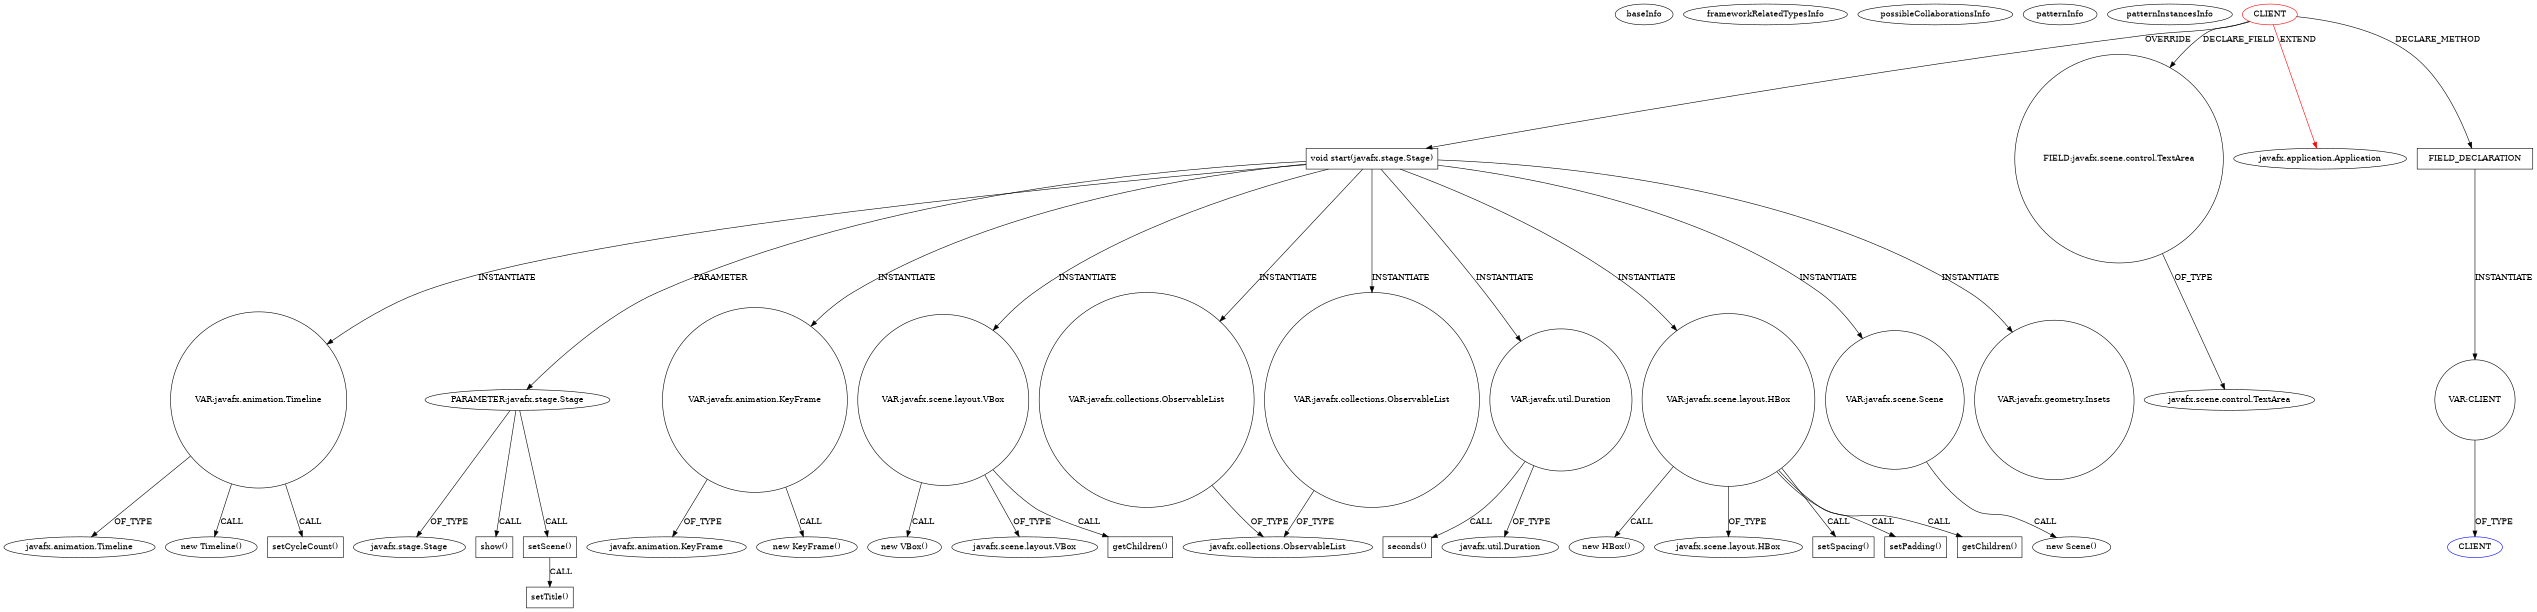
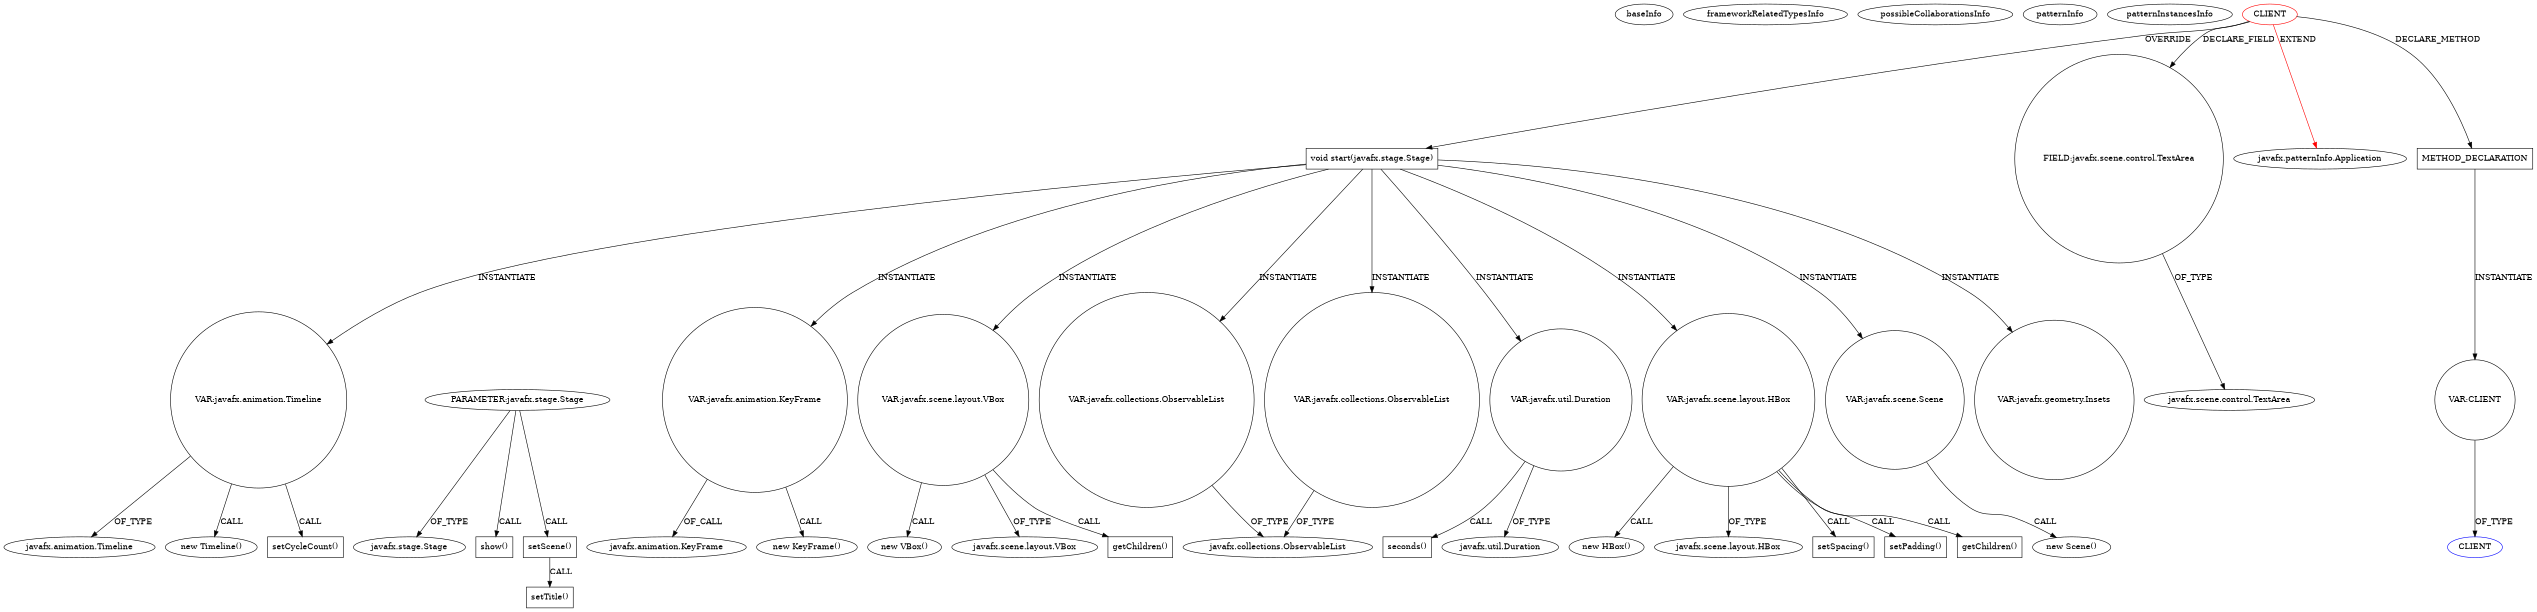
  digraph {
    node [isFrameworkType=false vertexType=VARIABLE_EXPRESION]
    baseInfo [category=pattern graphId=211 isAnonymous=false possibleRelation=false isFrameworkType="" vertexType=""]
    frameworkRelatedTypesInfo [0="javafx.application.Application" isFrameworkType="" vertexType=""]
    possibleCollaborationsInfo [isFrameworkType="" vertexType=""]
    patternInfo [frequency=2.0 patternRootClient=0 isFrameworkType="" vertexType=""]
    patternInstancesInfo [0="Totenfluch-TPrivateChat-Client~/Totenfluch-TPrivateChat-Client/TPrivateChat-Client-master/TPvtChat-C/src/me/Totenfluch/pack/Main.java~Main~1483" 1="kcy1860-viterbi~/kcy1860-viterbi/viterbi-master/src/ai/prob/viterbi/Driver.java~Driver~3432" isFrameworkType="" vertexType=""]
    n6 [label="void start(javafx.stage.Stage)" shape=box vertexType=OVERRIDING_METHOD_DECLARATION]
    n7 [label="VAR:javafx.animation.Timeline" shape=circle]
    n8 [label="PARAMETER:javafx.stage.Stage" vertexType=PARAMETER_DECLARATION]
    n9 [label="VAR:javafx.animation.KeyFrame" shape=circle]
    n10 [label="VAR:javafx.scene.layout.VBox" shape=circle]
    n11 [label="VAR:javafx.collections.ObservableList" shape=circle]
    n12 [label="VAR:javafx.collections.ObservableList" shape=circle]
    n13 [label="VAR:javafx.util.Duration" shape=circle]
    n14 [label="VAR:javafx.scene.layout.HBox" shape=circle]
    n15 [label="VAR:javafx.scene.Scene" shape=circle]
    n16 [label="VAR:javafx.geometry.Insets" shape=circle]
    n17 [label="javafx.animation.Timeline" vertexType=FRAMEWORK_CLASS_TYPE]
    n18 [label="new Timeline()" vertexType=CONSTRUCTOR_CALL]
    n19 [label="setCycleCount()" shape=box vertexType=INSIDE_CALL]
    n20 [label="javafx.stage.Stage" vertexType=FRAMEWORK_CLASS_TYPE]
    n21 [label="show()" shape=box vertexType=INSIDE_CALL]
    n22 [label="setScene()" shape=box vertexType=INSIDE_CALL]
    n23 [label="javafx.animation.KeyFrame" vertexType=FRAMEWORK_CLASS_TYPE]
    n24 [label="new KeyFrame()" vertexType=CONSTRUCTOR_CALL]
    n25 [label="new VBox()" vertexType=CONSTRUCTOR_CALL]
    n26 [label="javafx.scene.layout.VBox" vertexType=FRAMEWORK_CLASS_TYPE]
    n27 [label="getChildren()" shape=box vertexType=INSIDE_CALL]
    n28 [label="javafx.collections.ObservableList" vertexType=FRAMEWORK_INTERFACE_TYPE]
    n29 [label="seconds()" shape=box vertexType=INSIDE_CALL]
    n30 [label="javafx.util.Duration" vertexType=FRAMEWORK_CLASS_TYPE]
    n31 [label="new HBox()" vertexType=CONSTRUCTOR_CALL]
    n32 [label="javafx.scene.layout.HBox" vertexType=FRAMEWORK_CLASS_TYPE]
    n33 [label="setSpacing()" shape=box vertexType=INSIDE_CALL]
    n34 [label="setPadding()" shape=box vertexType=INSIDE_CALL]
    n35 [label="getChildren()" shape=box vertexType=INSIDE_CALL]
    n36 [label="new Scene()" vertexType=CONSTRUCTOR_CALL]
    n37 [color=red label=CLIENT vertexType=ROOT_CLIENT_CLASS_DECLARATION]
    n38 [label="FIELD:javafx.scene.control.TextArea" shape=circle vertexType=FIELD_DECLARATION]
-   n39 [label="javafx.application.Application" vertexType=FRAMEWORK_CLASS_TYPE]
-   n40 [label=FIELD_DECLARATION shape=box vertexType=CLIENT_METHOD_DECLARATION]
+   n39 [label="javafx.patternInfo.Application" vertexType=FRAMEWORK_CLASS_TYPE]
+   n40 [label=METHOD_DECLARATION shape=box vertexType=CLIENT_METHOD_DECLARATION]
    n41 [label="javafx.scene.control.TextArea" vertexType=FRAMEWORK_CLASS_TYPE]
    n42 [label="VAR:CLIENT" shape=circle]
    n43 [label="setTitle()" shape=box vertexType=INSIDE_CALL]
    n44 [color=blue label=CLIENT vertexType=REFERENCE_CLIENT_CLASS_DECLARATION]
    n6 -> n7 [label=INSTANTIATE]
-   n6 -> n8 [label=PARAMETER]
    n6 -> n9 [label=INSTANTIATE]
    n6 -> n10 [label=INSTANTIATE]
    n6 -> n11 [label=INSTANTIATE]
    n6 -> n12 [label=INSTANTIATE]
    n6 -> n13 [label=INSTANTIATE]
    n6 -> n14 [label=INSTANTIATE]
    n6 -> n15 [label=INSTANTIATE]
    n6 -> n16 [label=INSTANTIATE]
    n7 -> n17 [label=OF_TYPE]
    n7 -> n18 [label=CALL]
    n7 -> n19 [label=CALL]
    n8 -> n20 [label=OF_TYPE]
    n8 -> n21 [label=CALL]
    n8 -> n22 [label=CALL]
-   n9 -> n23 [label=OF_TYPE]
+   n9 -> n23 [label=OF_CALL]
    n9 -> n24 [label=CALL]
    n10 -> n25 [label=CALL]
    n10 -> n26 [label=OF_TYPE]
    n10 -> n27 [label=CALL]
    n11 -> n28 [label=OF_TYPE]
    n12 -> n28 [label=OF_TYPE]
    n13 -> n29 [label=CALL]
    n13 -> n30 [label=OF_TYPE]
    n14 -> n31 [label=CALL]
    n14 -> n32 [label=OF_TYPE]
    n14 -> n33 [label=CALL]
    n14 -> n34 [label=CALL]
    n14 -> n35 [label=CALL]
    n15 -> n36 [label=CALL]
    n22 -> n43 [label=CALL]
    n37 -> n6 [label=OVERRIDE]
    n37 -> n38 [label=DECLARE_FIELD]
    n37 -> n39 [color=red label=EXTEND]
    n37 -> n40 [label=DECLARE_METHOD]
    n38 -> n41 [label=OF_TYPE]
    n40 -> n42 [label=INSTANTIATE]
    n42 -> n44 [label=OF_TYPE]
  }
